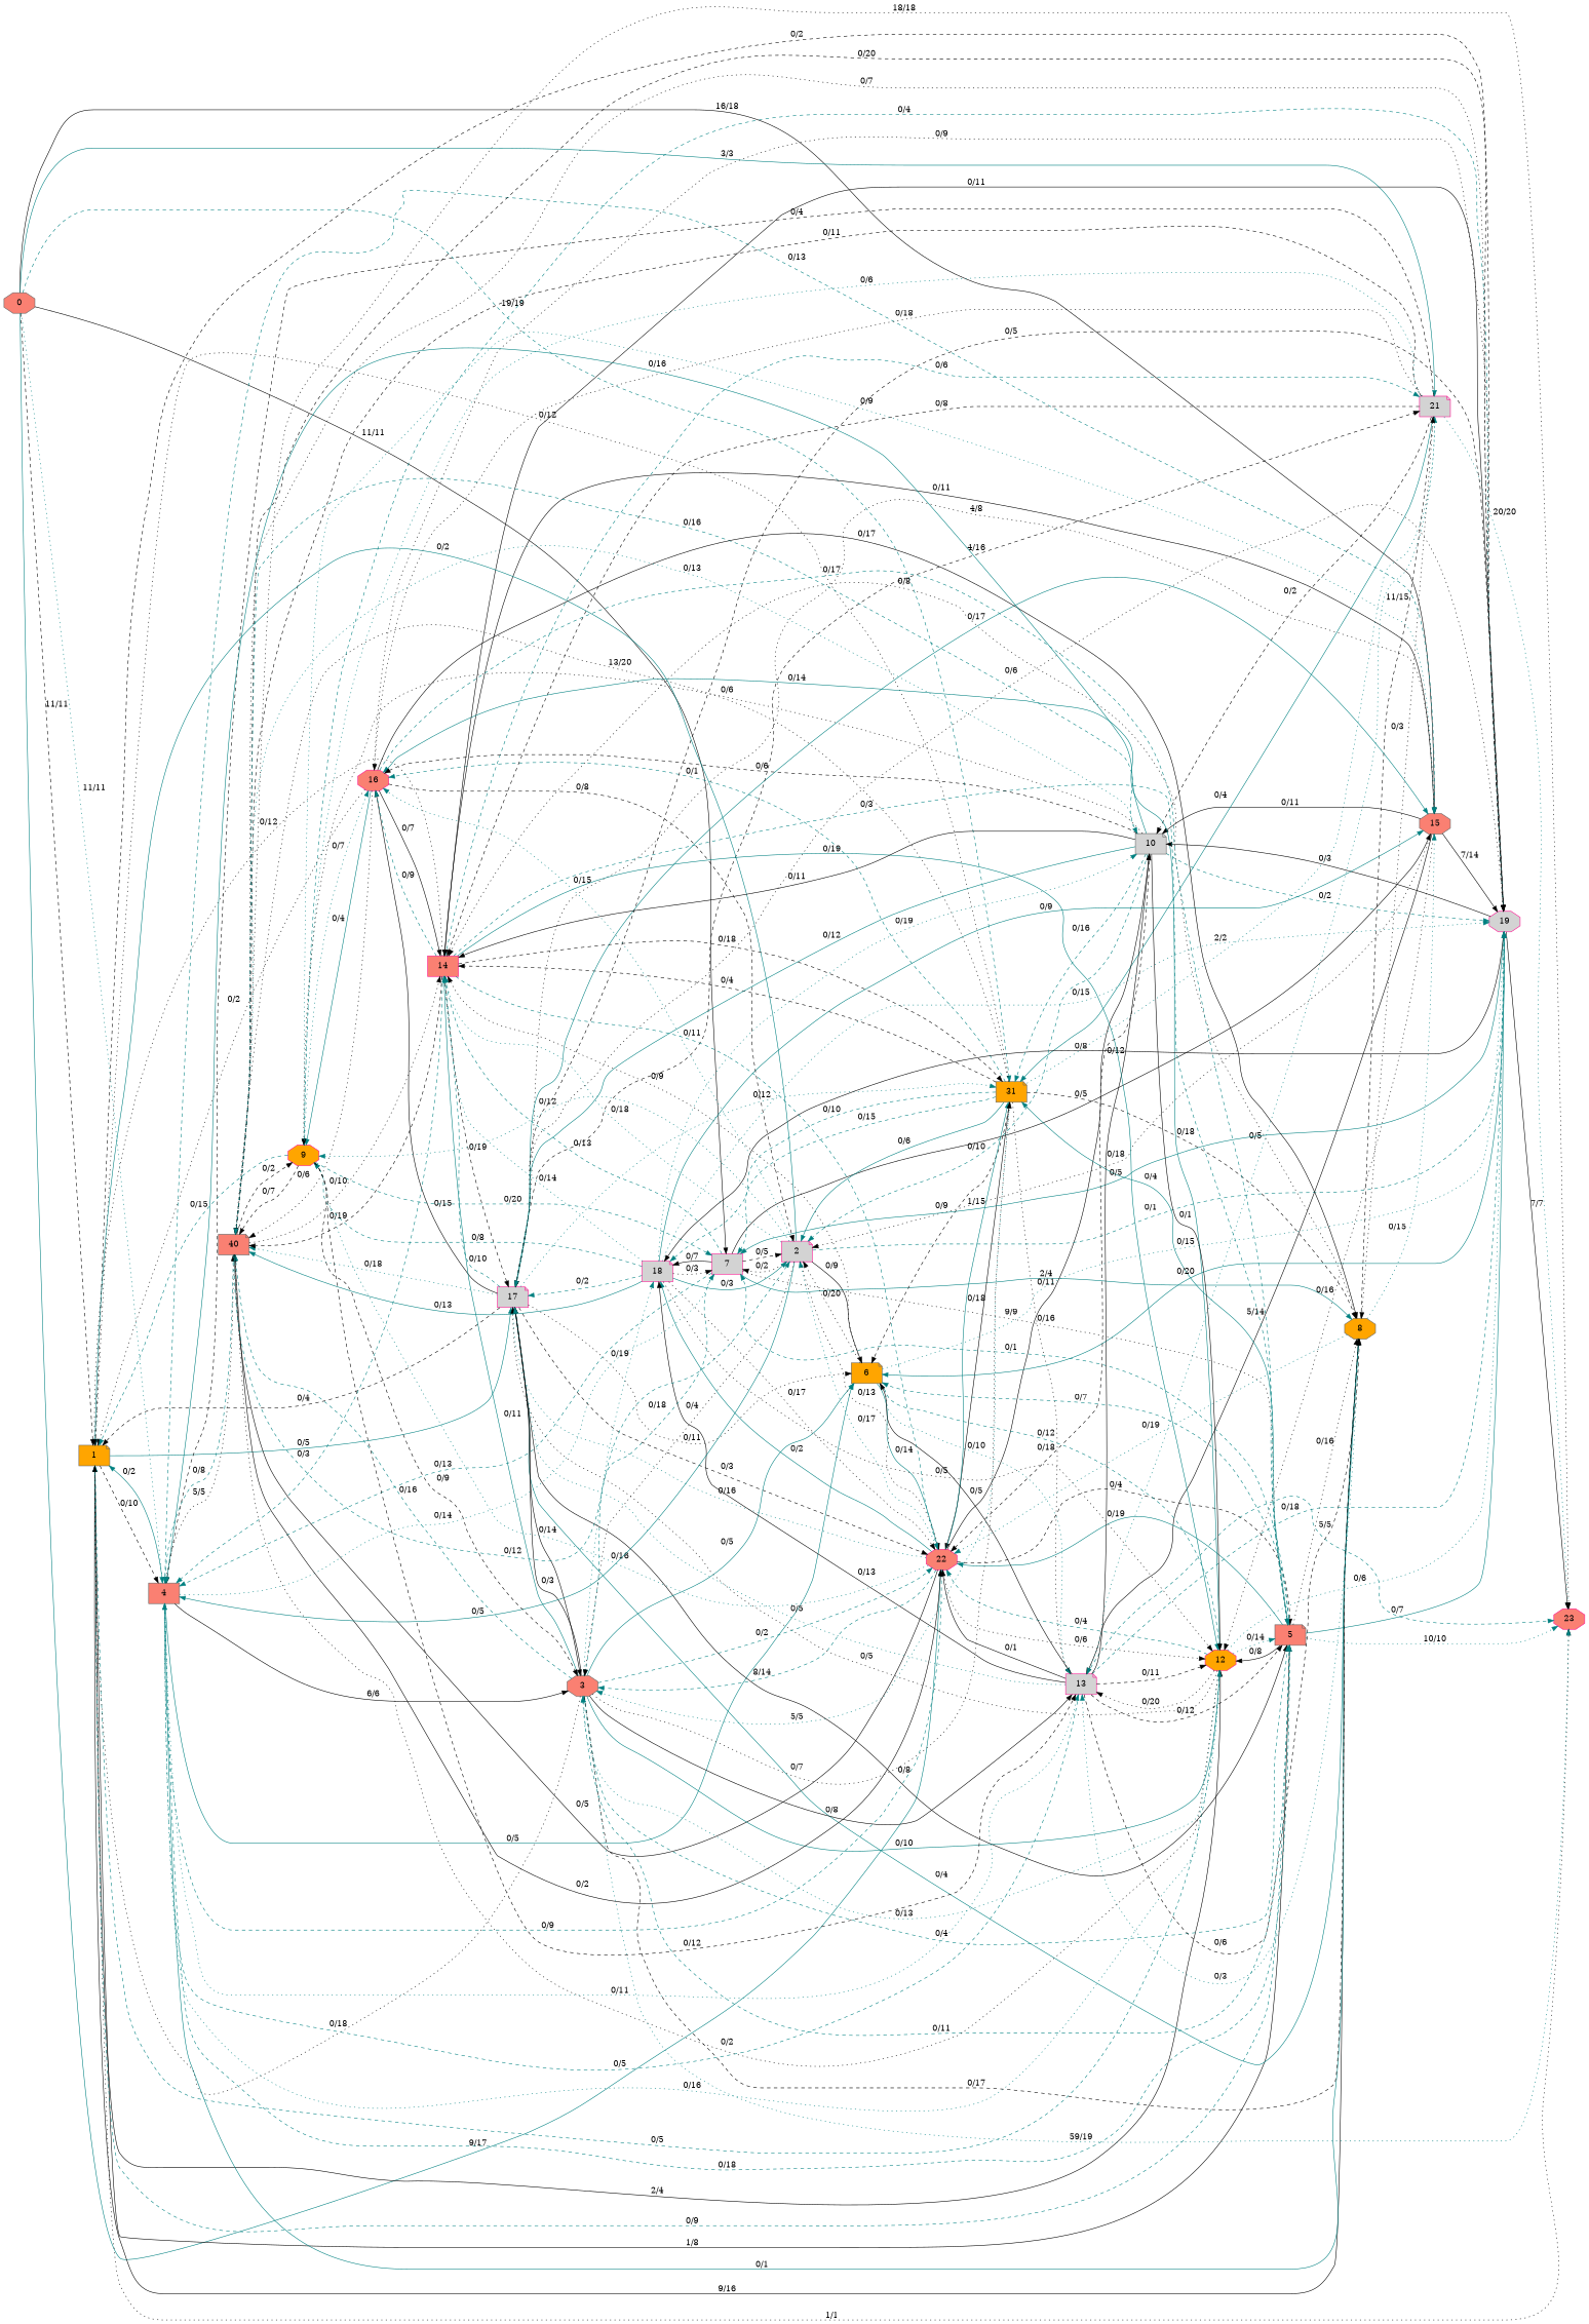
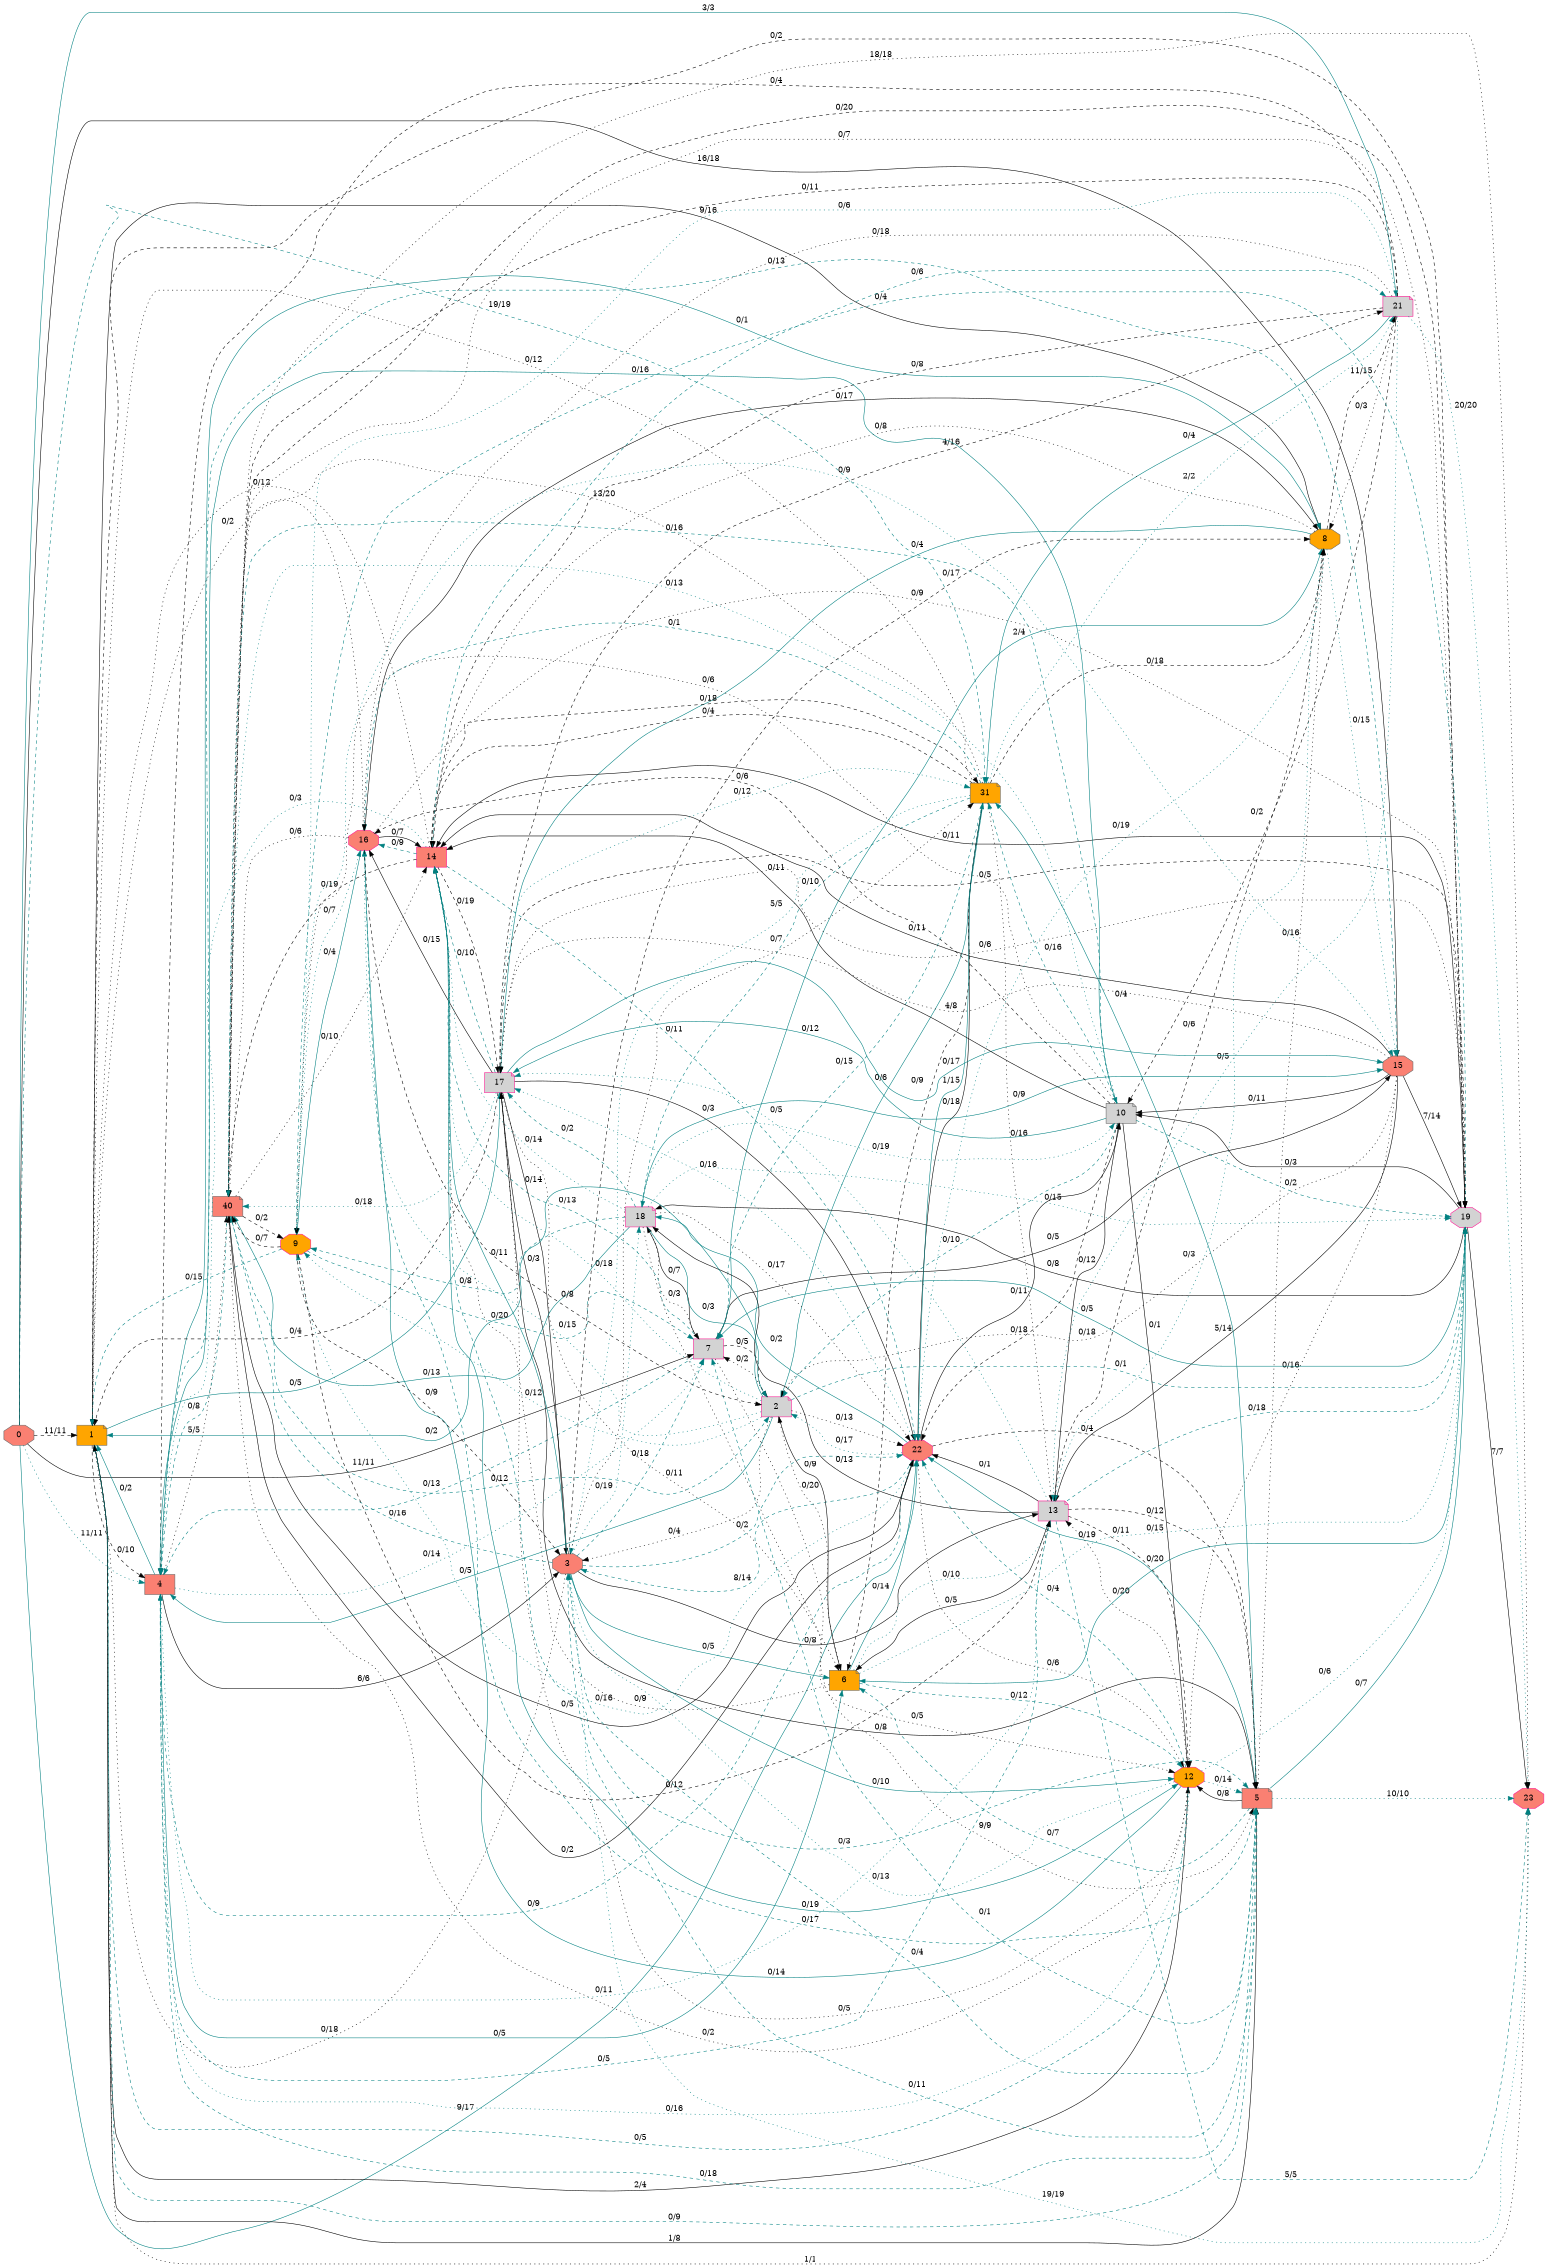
  digraph {
    rankdir=LR
    node [color=deeppink fillcolor=salmon shape=note style=filled]
    edge [color=teal style=dashed]
    0 [color=gray40 shape=octagon]
    1 [color=gray40 fillcolor=orange]
    4 [color=gray40 shape=box]
    7 [fillcolor=lightgrey shape=box]
    n5 [color=gray40 fillcolor=orange label=31]
    15 [color=gray40 shape=octagon]
    21 [fillcolor=lightgrey]
    22 [shape=octagon]
    5 [color=gray40]
    8 [color=gray40 fillcolor=orange shape=octagon]
    12 [fillcolor=orange shape=octagon]
    17 [fillcolor=lightgrey]
    19 [fillcolor=lightgrey shape=octagon]
    23 [shape=octagon]
    6 [color=gray40 fillcolor=orange]
    3 [color=gray40 shape=octagon]
    13 [fillcolor=lightgrey]
    n18 [color=gray40 label=40]
    2 [fillcolor=lightgrey]
    14 [shape=box]
    18 [fillcolor=lightgrey]
    16 [shape=octagon]
    10 [color=gray40 fillcolor=lightgrey]
    9 [fillcolor=orange shape=octagon]
    0 -> 1 [color=black label="11/11"]
    0 -> 4 [label="11/11" style=dotted]
    0 -> 7 [color=black label="11/11" style=solid]
    0 -> n5 [label="19/19"]
    0 -> 15 [color=black label="16/18" style=solid]
    0 -> 21 [label="3/3" style=solid]
    0 -> 22 [label="9/17" style=solid]
    1 -> 4 [color=black label="0/10"]
    1 -> 5 [color=black label="1/8" style=solid]
    1 -> 8 [color=black label="9/16" style=solid]
    1 -> 12 [color=black label="2/4" style=solid]
    1 -> 17 [label="0/5" style=solid]
    1 -> 19 [color=black label="0/2"]
    1 -> 23 [color=black label="1/1" style=dotted]
    4 -> 1 [label="0/2" style=solid]
    4 -> 7 [label="0/14" style=dotted]
    4 -> 15 [label="0/13"]
    4 -> 22 [label="0/9"]
    4 -> 5 [label="0/18"]
    4 -> 8 [label="0/1" style=solid]
    4 -> 6 [label="0/5" style=solid]
    4 -> 3 [color=black label="6/6" style=solid]
    4 -> 13 [label="0/11" style=dotted]
    4 -> n18 [color=black label="5/5" style=dotted]
    7 -> 4 [label="0/13"]
    7 -> 15 [color=black label="0/5" style=solid]
    7 -> 5 [color=black label="9/9" style=dotted]
    7 -> 8 [label="2/4" style=solid]
    7 -> 2 [color=black label="0/5"]
    7 -> 14 [label="0/13"]
    7 -> 18 [color=black label="0/7" style=solid]
    n5 -> 1 [color=black label="0/12" style=dotted]
    n5 -> 7 [label="0/15"]
    n5 -> 21 [label="2/2" style=dotted]
    n5 -> 22 [color=black label="0/18" style=solid]
    n5 -> 8 [color=black label="0/18"]
    n5 -> 6 [color=black label="0/9"]
    n5 -> 3 [label="5/5" style=dotted]
    n5 -> 13 [color=black label="0/16" style=dotted]
    n5 -> n18 [color=black label="13/20" style=dotted]
    n5 -> 2 [label="0/6" style=solid]
    n5 -> 14 [color=black label="0/4"]
    n5 -> 18 [label="0/10"]
    n5 -> 16 [label="0/1"]
    15 -> 12 [color=black label="0/16" style=dotted]
    15 -> 17 [color=black label="4/8" style=dotted]
    15 -> 19 [color=black label="7/14" style=solid]
    15 -> 13 [color=black label="5/14" style=solid]
    15 -> 2 [color=black label="0/18" style=dotted]
    15 -> 14 [color=black label="0/11" style=solid]
    15 -> 10 [color=black label="0/11" style=solid]
    21 -> 4 [color=black label="0/4"]
    21 -> n5 [label="0/4" style=solid]
    21 -> 8 [color=black label="0/3" style=dotted]
    21 -> 23 [label="20/20" style=dotted]
    21 -> 13 [label="0/5" style=dotted]
    21 -> n18 [color=black label="0/11"]
    21 -> 14 [color=black label="0/8"]
    21 -> 16 [color=black label="0/18" style=dotted]
    21 -> 10 [color=black label="0/2"]
    21 -> 9 [label="0/6" style=dotted]
    22 -> n5 [label="1/15" style=solid]
    22 -> 5 [color=black label="0/4"]
    22 -> 12 [color=black label="0/6" style=dotted]
    22 -> 17 [label="0/16" style=dotted]
    22 -> 3 [label="8/14"]
    22 -> n18 [color=black label="0/5" style=solid]
    22 -> 2 [label="0/17" style=dotted]
    22 -> 18 [label="0/2" style=solid]
    22 -> 10 [color=black label="0/11" style=solid]
    22 -> 9 [label="0/16" style=dotted]
    5 -> 1 [label="0/9"]
    5 -> 7 [label="0/1"]
    5 -> n5 [label="0/4" style=solid]
    5 -> 22 [label="0/19" style=solid]
    5 -> 8 [color=black label="0/16" style=dotted]
    5 -> 12 [color=black label="0/8" style=solid]
    5 -> 19 [label="0/7" style=solid]
    5 -> 23 [label="10/10" style=dotted]
    5 -> 6 [label="0/7"]
    5 -> 3 [label="0/11"]
    8 -> 15 [label="0/15" style=dotted]
    8 -> 21 [color=black label="11/15"]
    8 -> 22 [label="0/19" style=dotted]
    8 -> 17 [label="0/4" style=solid]
    8 -> 13 [label="0/3" style=dotted]
    8 -> 14 [color=black label="0/8" style=dotted]
    12 -> 1 [label="0/5"]
    12 -> 4 [label="0/16" style=dotted]
    12 -> 22 [label="0/4"]
    12 -> 5 [label="0/14" style=dotted]
    12 -> 17 [color=black label="0/5" style=dotted]
    12 -> 19 [label="0/6" style=dotted]
    12 -> 3 [label="0/13" style=dotted]
    12 -> 13 [color=black label="0/20" style=dotted]
    12 -> n18 [color=black label="0/2" style=dotted]
    12 -> 16 [label="0/14" style=solid]
    17 -> 1 [color=black label="0/4"]
    17 -> n5 [label="0/12" style=dotted]
    17 -> 15 [label="0/17" style=solid]
    17 -> 21 [color=black label="4/16"]
-   17 -> 22 [color=black label="0/3"]
+   17 -> 22 [color=black label="0/3" style=solid]
    17 -> 5 [color=black label="0/8" style=solid]
    17 -> 19 [color=black label="0/5"]
    17 -> 6 [color=black label="0/11" style=dotted]
    17 -> 3 [color=black label="0/14" style=solid]
    17 -> n18 [label="0/18" style=dotted]
    17 -> 14 [label="0/10"]
    17 -> 16 [color=black label="0/15" style=solid]
    19 -> 7 [label="0/5" style=solid]
    19 -> 17 [color=black label="0/6" style=dotted]
    19 -> 23 [color=black label="7/7" style=solid]
    19 -> 6 [label="0/20" style=solid]
    19 -> n18 [color=black label="0/7" style=dotted]
    19 -> 14 [color=black label="0/11" style=solid]
    19 -> 18 [color=black label="0/8" style=solid]
    19 -> 10 [color=black label="0/3" style=solid]
    19 -> 9 [label="0/4"]
    6 -> 22 [label="0/14" style=solid]
    6 -> 12 [label="0/12"]
    6 -> 19 [label="0/15" style=dotted]
    6 -> 13 [label="0/10" style=dotted]
    6 -> 2 [color=black label="0/20" style=dotted]
    6 -> 14 [color=black label="0/9" style=dotted]
    3 -> 1 [color=black label="0/18" style=dotted]
-   7 -> 3 [label="0/18"]
+   3 -> 7 [label="0/18"]
    3 -> n5 [color=black label="0/7" style=dotted]
    3 -> 22 [label="0/2"]
    3 -> 5 [label="0/4"]
    3 -> 8 [color=black label="0/17"]
    3 -> 12 [label="0/10" style=solid]
    3 -> 17 [color=black label="0/3" style=solid]
-   3 -> 23 [label="59/19" style=dotted]
+   3 -> 23 [label="19/19" style=dotted]
    3 -> 6 [label="0/5" style=solid]
    3 -> 13 [color=black label="0/8" style=solid]
    3 -> n18 [label="0/16"]
    3 -> 14 [label="0/11" style=solid]
    3 -> 18 [label="0/19" style=dotted]
    13 -> 4 [label="0/5"]
    13 -> 22 [color=black label="0/1" style=solid]
    13 -> 5 [color=black label="0/12"]
    13 -> 8 [color=black label="0/6"]
    13 -> 12 [color=black label="0/11"]
    13 -> 17 [label="0/5" style=dotted]
    13 -> 19 [label="0/18"]
    13 -> 23 [label="5/5"]
    13 -> 6 [color=black label="0/5" style=solid]
    13 -> 18 [color=black label="0/13" style=solid]
    13 -> 10 [color=black label="0/12" style=solid]
    n18 -> 4 [label="0/8"]
    n18 -> 22 [color=black label="0/2" style=solid]
    n18 -> 19 [color=black label="0/20"]
    n18 -> 23 [color=black label="18/18" style=dotted]
    n18 -> 2 [label="0/12"]
    n18 -> 14 [color=black label="0/10" style=dotted]
    n18 -> 10 [label="0/16"]
    n18 -> 9 [color=black label="0/2"]
    2 -> 1 [label="0/2" style=solid]
    2 -> 4 [label="0/5" style=solid]
    2 -> 7 [color=black label="0/2" style=dotted]
    2 -> 22 [color=black label="0/13" style=dotted]
    2 -> 19 [label="0/1"]
    2 -> 6 [color=black label="0/9" style=solid]
    2 -> 3 [color=black label="0/4" style=dotted]
    2 -> 14 [label="0/18" style=dotted]
    2 -> 16 [label="0/15" style=dotted]
    2 -> 9 [label="0/12" style=dotted]
    14 -> 1 [color=black label="0/12" style=dotted]
-   14 -> 4 [label="0/3"]
+   14 -> 4 [label="0/3" style=dotted]
    14 -> n5 [color=black label="0/18"]
    14 -> 21 [label="0/6"]
    14 -> 22 [label="0/11"]
    14 -> 5 [label="0/3"]
    14 -> 12 [label="0/19" style=solid]
    14 -> 17 [color=black label="0/19"]
    14 -> n18 [color=black label="0/19"]
    14 -> 16 [label="0/9"]
    18 -> 7 [color=black label="0/3" style=dotted]
    18 -> 15 [label="0/9" style=solid]
    18 -> 22 [color=black label="0/17" style=dotted]
    18 -> 12 [color=black label="0/5" style=dotted]
    18 -> 17 [label="0/2"]
    18 -> 19 [label="0/15" style=dotted]
    18 -> n18 [label="0/13" style=solid]
    18 -> 2 [label="0/3" style=solid]
    18 -> 14 [label="0/14" style=dotted]
    18 -> 10 [label="0/19" style=dotted]
    18 -> 9 [label="0/8"]
    16 -> 1 [color=black label="0/2" style=dotted]
    16 -> 5 [label="0/17"]
    16 -> 8 [color=black label="0/17" style=solid]
    16 -> 19 [color=black label="0/9" style=dotted]
    16 -> n18 [color=black label="0/6" style=dotted]
    16 -> 2 [color=black label="0/8"]
    16 -> 14 [color=black label="0/7" style=solid]
    16 -> 9 [label="0/4" style=solid]
    10 -> 4 [label="0/16" style=solid]
    10 -> n5 [label="0/16"]
    10 -> 22 [color=black label="0/18"]
    10 -> 12 [color=black label="0/1" style=solid]
    10 -> 17 [label="0/12" style=solid]
    10 -> 19 [label="0/2"]
    10 -> n18 [label="0/13" style=dotted]
    10 -> 2 [label="0/10"]
    10 -> 14 [color=black label="0/11" style=solid]
    10 -> 16 [color=black label="0/6"]
    10 -> 9 [color=black label="0/6" style=dotted]
    9 -> 1 [label="0/15"]
    9 -> 7 [label="0/20"]
    9 -> 15 [label="0/9" style=dotted]
    9 -> 3 [color=black label="0/9"]
    9 -> 13 [color=black label="0/12"]
    9 -> n18 [color=black label="0/7"]
    9 -> 16 [label="0/7" style=dotted]
  }
